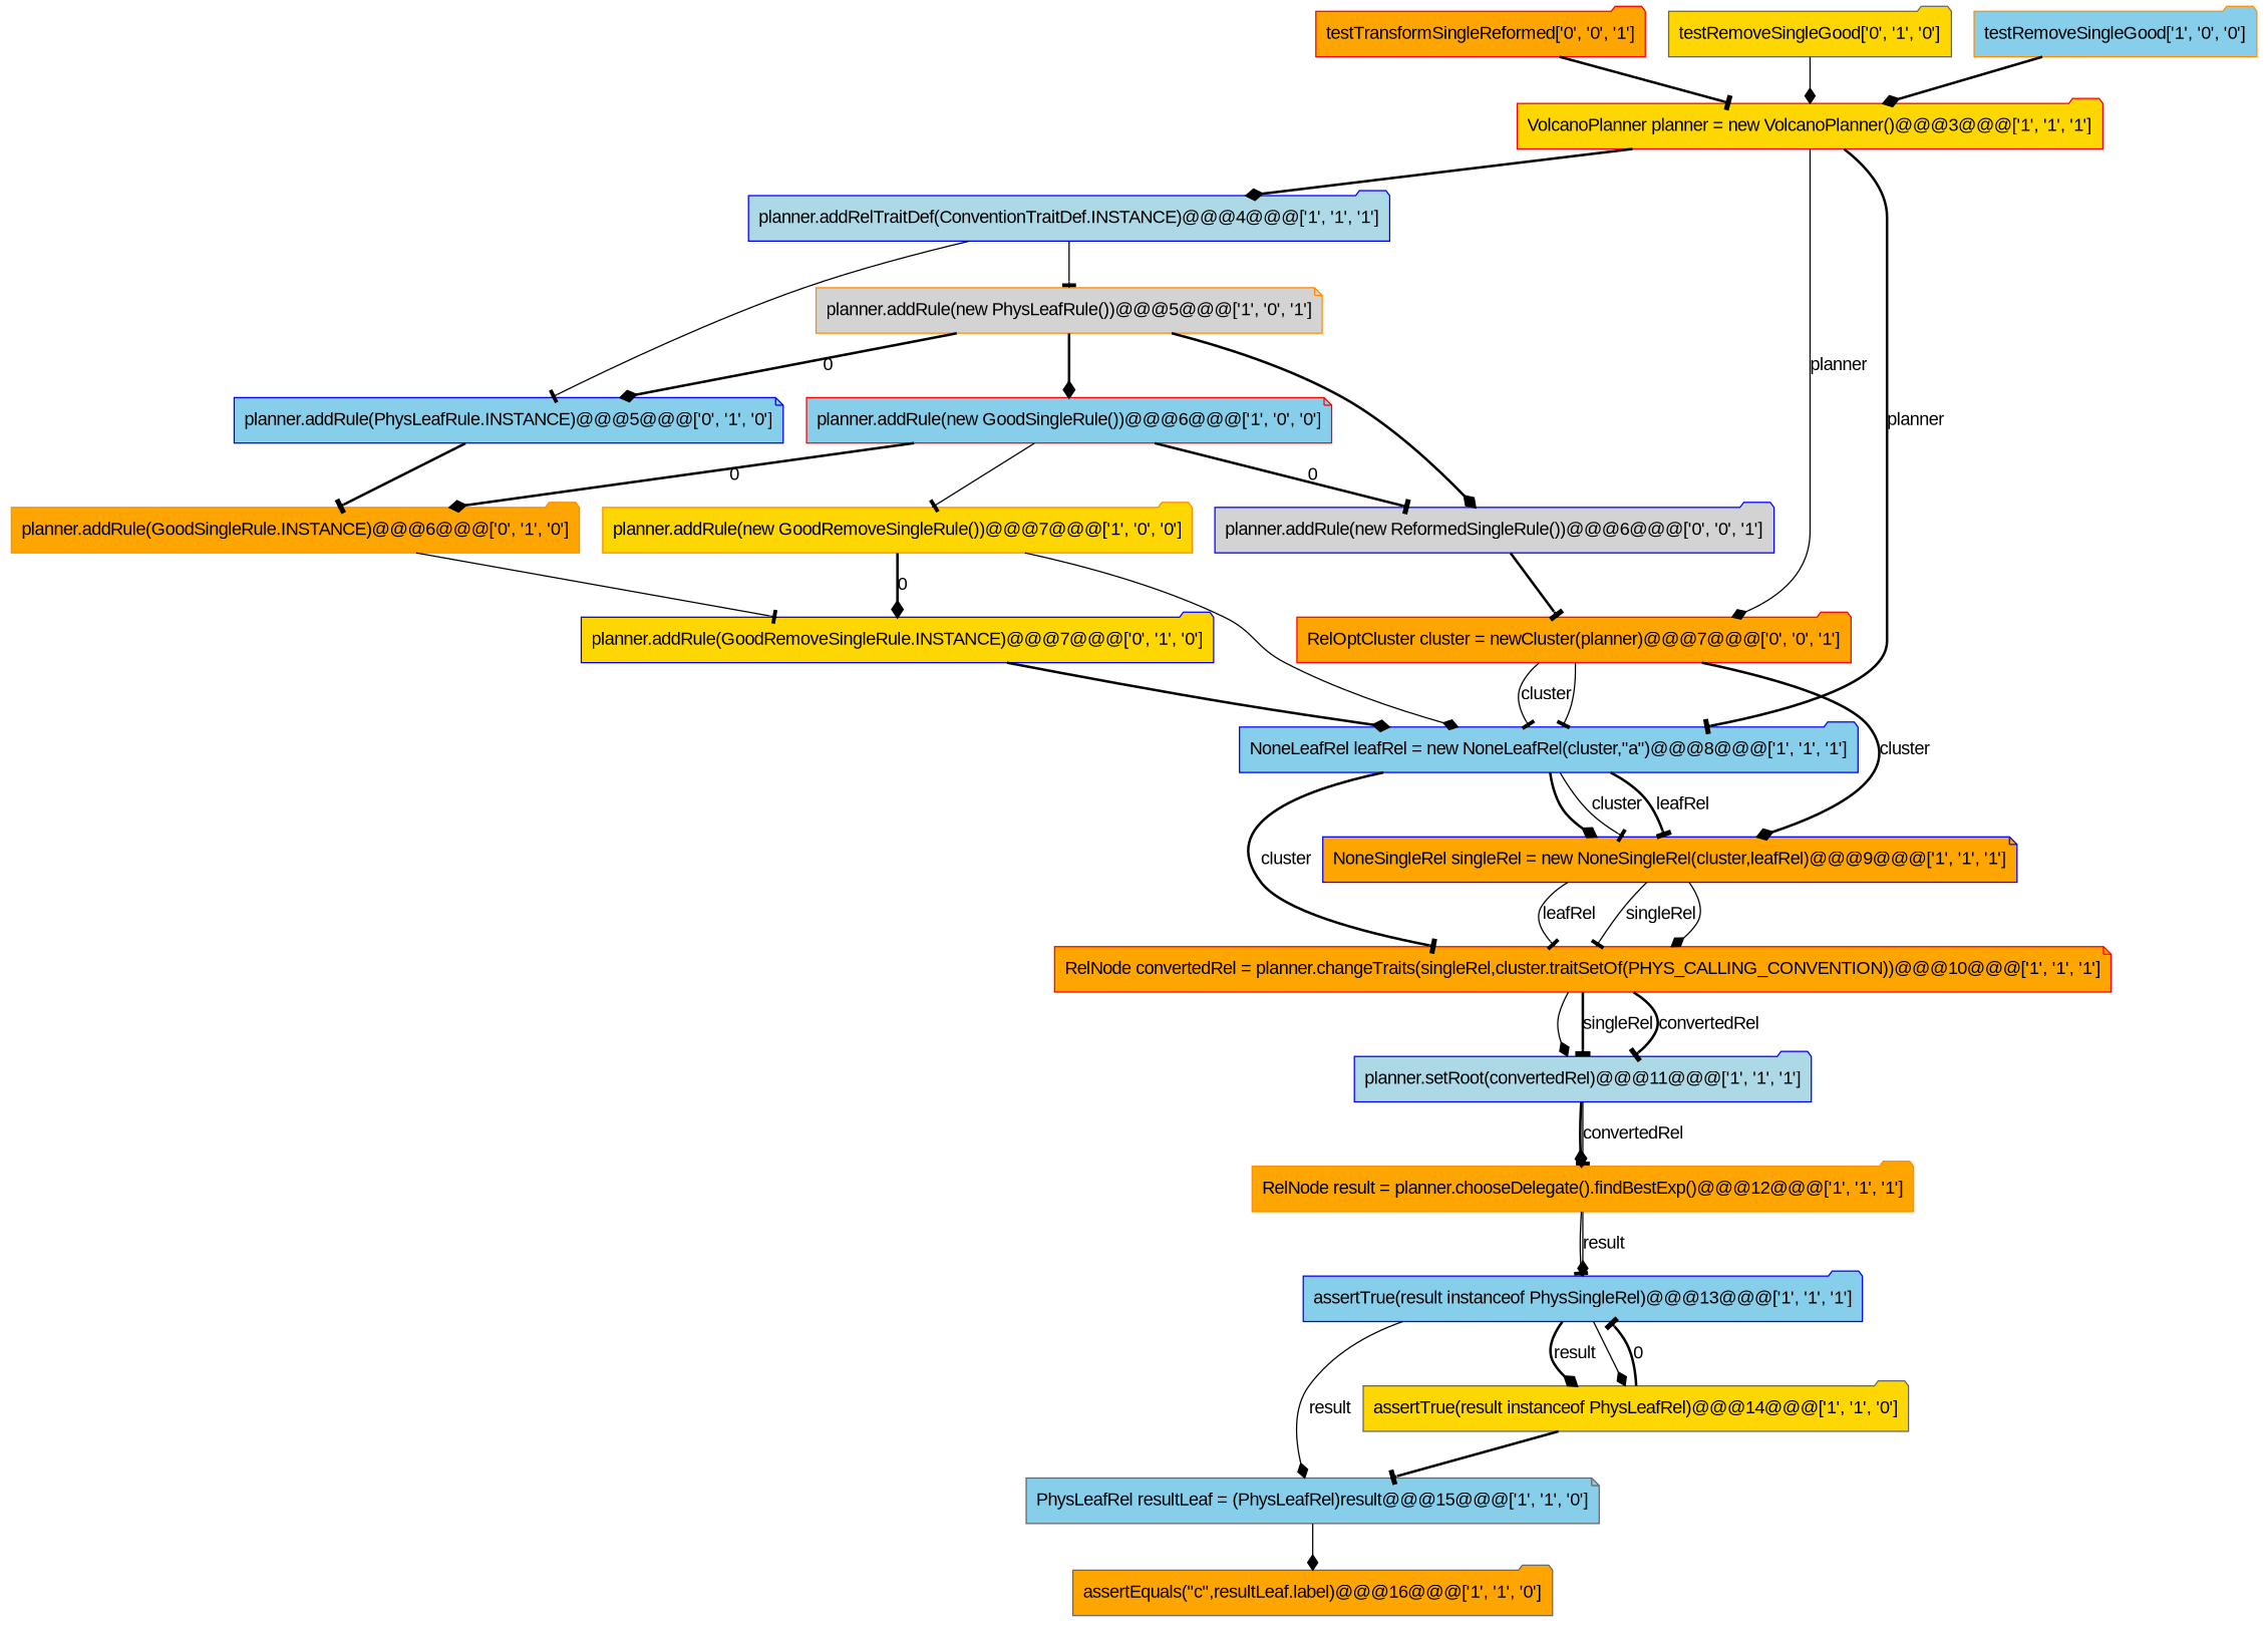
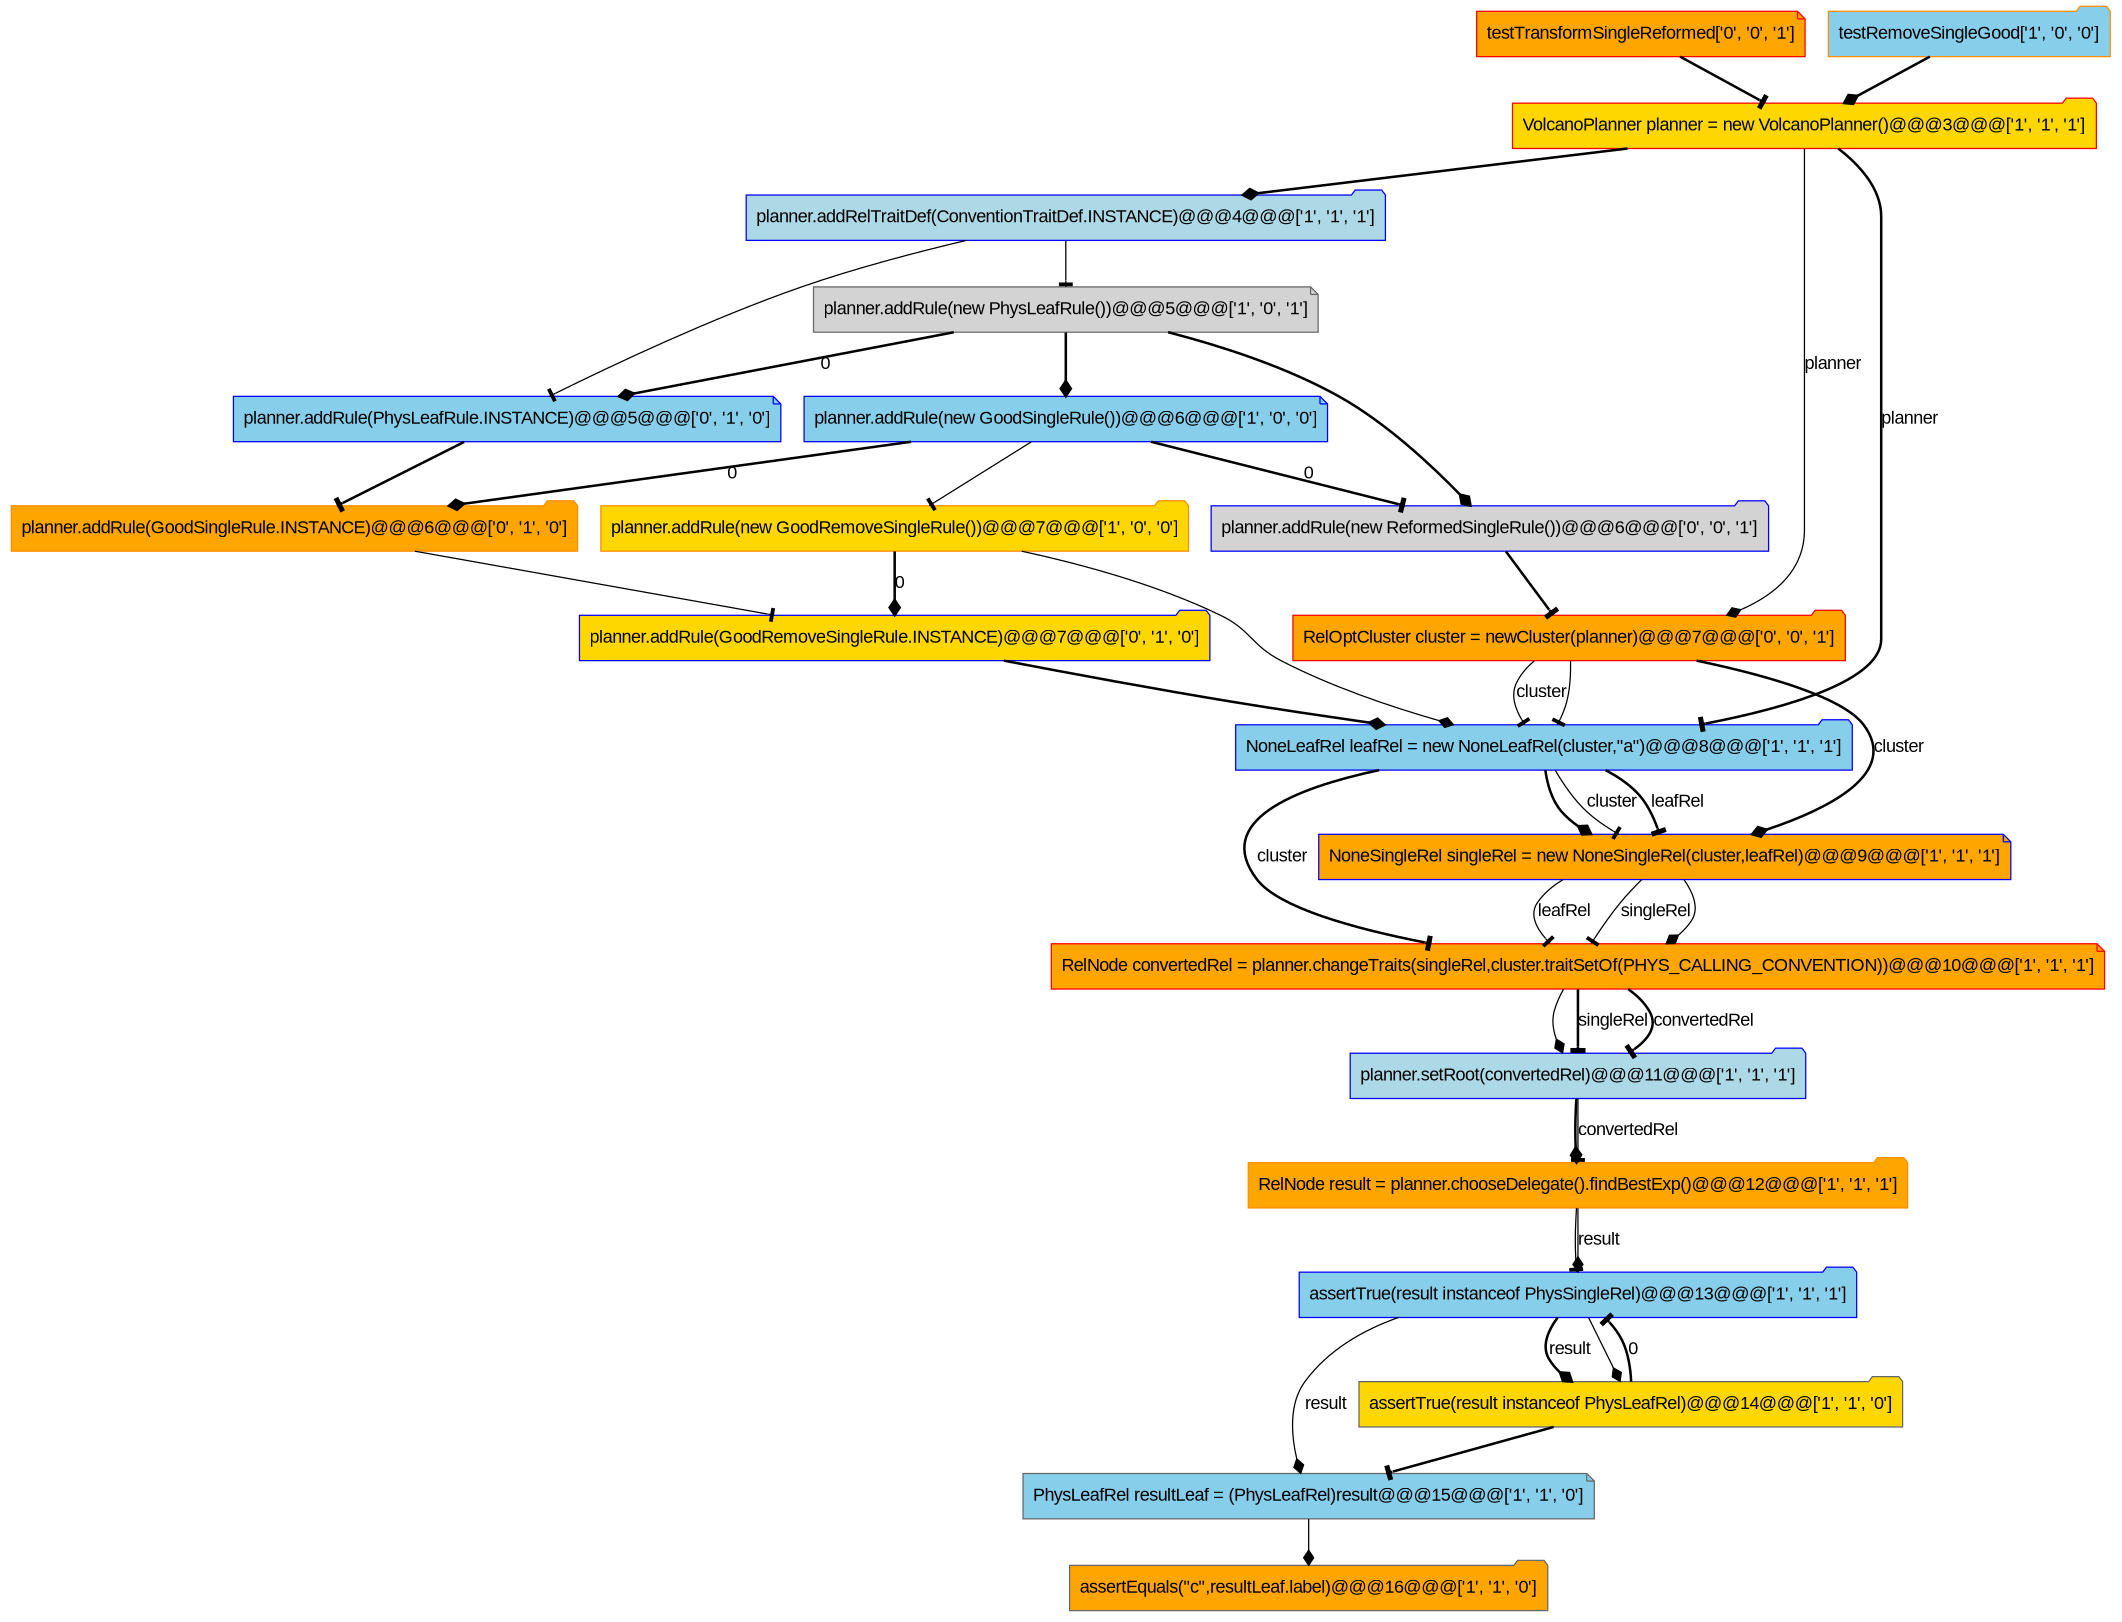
  digraph {
    fontname="Liberation Sans"
    node [color=blue fillcolor=orange fontname="Liberation Sans" shape=folder style=filled]
    edge [arrowhead=tee fontname="Liberation Sans" style=bold]
    n1 [color=darkorange label="RelNode result = planner.chooseDelegate().findBestExp()@@@12@@@['1', '1', '1']"]
    n2 [fillcolor=skyblue label="assertTrue(result instanceof PhysSingleRel)@@@13@@@['1', '1', '1']"]
    n3 [color=gray40 fillcolor=gold label="assertTrue(result instanceof PhysLeafRel)@@@14@@@['1', '1', '0']"]
    n4 [color=gray40 fillcolor=skyblue label="PhysLeafRel resultLeaf = (PhysLeafRel)result@@@15@@@['1', '1', '0']" shape=note]
    n5 [fillcolor=skyblue label="planner.addRule(PhysLeafRule.INSTANCE)@@@5@@@['0', '1', '0']" shape=note]
    n6 [color=darkorange label="planner.addRule(GoodSingleRule.INSTANCE)@@@6@@@['0', '1', '0']"]
    n7 [fillcolor=gold label="planner.addRule(GoodRemoveSingleRule.INSTANCE)@@@7@@@['0', '1', '0']"]
    n8 [color=darkorange fillcolor=gold label="planner.addRule(new GoodRemoveSingleRule())@@@7@@@['1', '0', '0']"]
    n9 [fillcolor=skyblue label="NoneLeafRel leafRel = new NoneLeafRel(cluster,\"a\")@@@8@@@['1', '1', '1']"]
    n10 [color=red label="RelNode convertedRel = planner.changeTraits(singleRel,cluster.traitSetOf(PHYS_CALLING_CONVENTION))@@@10@@@['1', '1', '1']" shape=note]
    n11 [label="NoneSingleRel singleRel = new NoneSingleRel(cluster,leafRel)@@@9@@@['1', '1', '1']" shape=note]
    n12 [color=gray40 label="assertEquals(\"c\",resultLeaf.label)@@@16@@@['1', '1', '0']"]
    n13 [fillcolor=lightblue label="planner.setRoot(convertedRel)@@@11@@@['1', '1', '1']"]
    n14 [fillcolor=lightgrey label="planner.addRule(new ReformedSingleRule())@@@6@@@['0', '0', '1']"]
    n15 [color=red label="RelOptCluster cluster = newCluster(planner)@@@7@@@['0', '0', '1']"]
-   n16 [color=red label="testTransformSingleReformed['0', '0', '1']"]
+   n16 [color=red label="testTransformSingleReformed['0', '0', '1']" shape=note]
    n17 [color=red fillcolor=gold label="VolcanoPlanner planner = new VolcanoPlanner()@@@3@@@['1', '1', '1']"]
    n18 [fillcolor=lightblue label="planner.addRelTraitDef(ConventionTraitDef.INSTANCE)@@@4@@@['1', '1', '1']"]
-   n19 [color=gray40 fillcolor=gold label="testRemoveSingleGood['0', '1', '0']"]
-   n20 [color=darkorange fillcolor=lightgrey label="planner.addRule(new PhysLeafRule())@@@5@@@['1', '0', '1']" shape=note]
-   n21 [color=red fillcolor=skyblue label="planner.addRule(new GoodSingleRule())@@@6@@@['1', '0', '0']" shape=note]
+   n20 [color=gray40 fillcolor=lightgrey label="planner.addRule(new PhysLeafRule())@@@5@@@['1', '0', '1']" shape=note]
+   n21 [fillcolor=skyblue label="planner.addRule(new GoodSingleRule())@@@6@@@['1', '0', '0']" shape=note]
    n22 [color=darkorange fillcolor=skyblue label="testRemoveSingleGood['1', '0', '0']"]
    n1 -> n2 [style=solid]
    n1 -> n2 [arrowhead=diamond label=result style=solid]
    n2 -> n3 [arrowhead=diamond label=result]
    n2 -> n3 [arrowhead=diamond style=solid]
    n2 -> n4 [arrowhead=diamond label=result style=solid]
    n3 -> n2 [label=0]
    n3 -> n4
    n4 -> n12 [arrowhead=diamond style=solid]
    n5 -> n6
    n6 -> n7 [style=solid]
    n7 -> n9 [arrowhead=diamond]
    n8 -> n7 [arrowhead=diamond label=0]
    n8 -> n9 [arrowhead=diamond style=solid]
    n9 -> n10 [label=cluster]
    n9 -> n11 [arrowhead=diamond]
    n9 -> n11 [label=cluster style=solid]
    n9 -> n11 [label=leafRel]
    n10 -> n13 [arrowhead=diamond style=solid]
    n10 -> n13 [label=singleRel]
    n10 -> n13 [label=convertedRel]
    n11 -> n10 [label=leafRel style=solid]
    n11 -> n10 [label=singleRel style=solid]
    n11 -> n10 [arrowhead=diamond style=solid]
    n13 -> n1 [arrowhead=diamond]
    n13 -> n1 [label=convertedRel style=solid]
    n14 -> n15
    n15 -> n9 [label=cluster style=solid]
    n15 -> n9 [style=solid]
    n15 -> n11 [arrowhead=diamond label=cluster]
    n16 -> n17
    n17 -> n9 [label=planner]
    n17 -> n15 [arrowhead=diamond label=planner style=solid]
    n17 -> n18 [arrowhead=diamond]
    n18 -> n5 [style=solid]
    n18 -> n20 [style=solid]
-   n19 -> n17 [arrowhead=diamond style=solid]
    n20 -> n5 [arrowhead=diamond label=0]
    n20 -> n14 [arrowhead=diamond]
    n20 -> n21 [arrowhead=diamond]
    n21 -> n6 [arrowhead=diamond label=0]
    n21 -> n8 [style=solid]
    n21 -> n14 [label=0]
    n22 -> n17 [arrowhead=diamond]
  }
